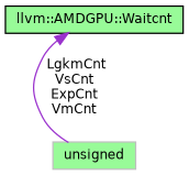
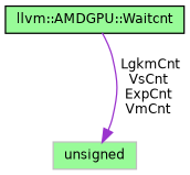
  digraph {
    node [fillcolor=palegreen fontname=Helvetica fontsize=10 shape=record style=filled]
    n1 [color=black fontcolor=black height=0.2 label="llvm::AMDGPU::Waitcnt" width=0.4]
    n2 [color=grey75 height=0.2 label=unsigned width=0.4]
-   n1 -> n2 [color=darkorchid3 dir=back fontname=Helvetica fontsize=10 label=" LgkmCnt\nVsCnt\nExpCnt\nVmCnt" labelfontname=Helvetica labelfontsize=10 style=solid]
+   n2 -> n1 [color=darkorchid3 dir=back fontname=Helvetica fontsize=10 label=" LgkmCnt\nVsCnt\nExpCnt\nVmCnt" labelfontname=Helvetica labelfontsize=10 style=solid]
  }
